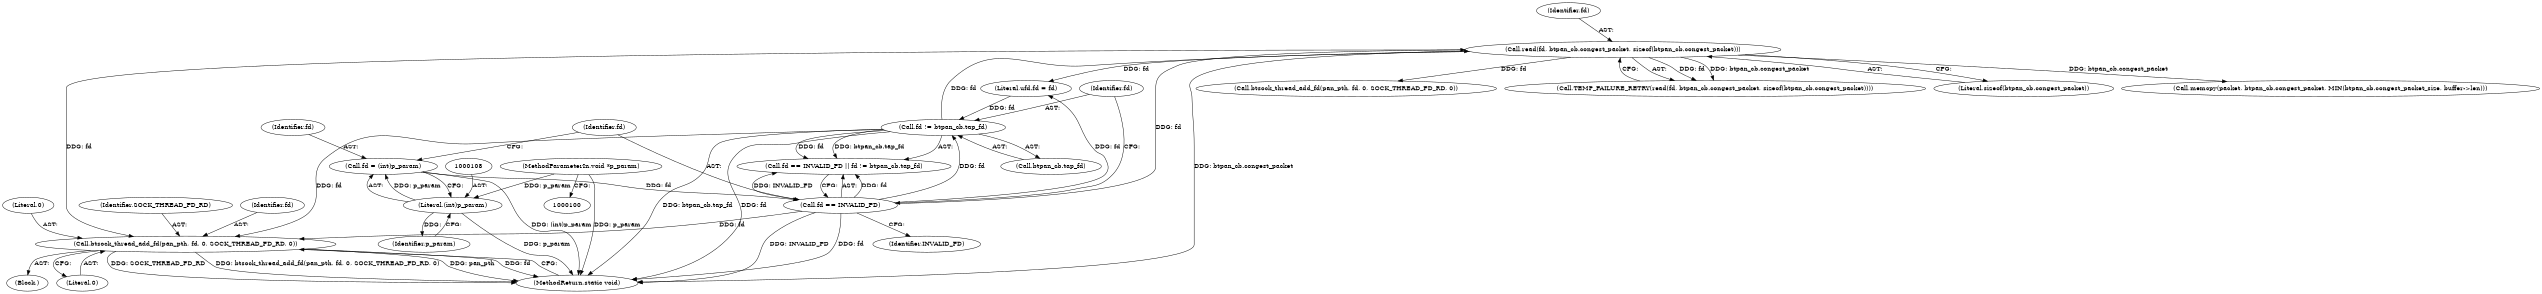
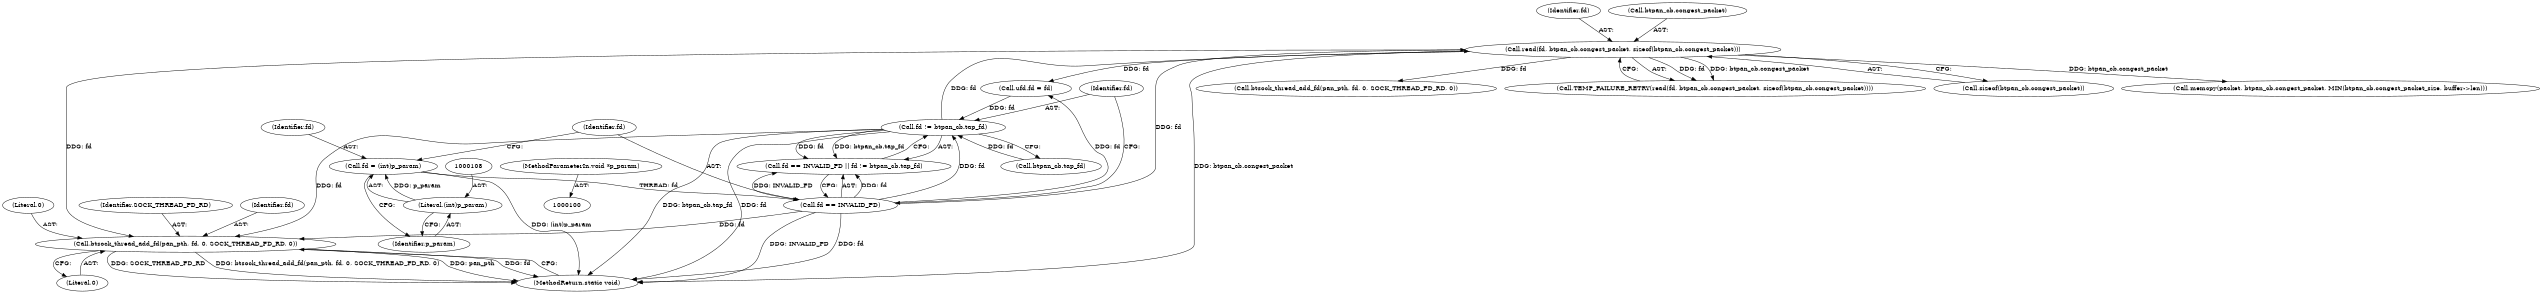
  digraph {
    n1 [label="(Call,btsock_thread_add_fd(pan_pth, fd, 0, SOCK_THREAD_FD_RD, 0))"]
    n2 [label="(MethodReturn,static void)"]
-   n3 [label="(Block,)"]
    n4 [label="(Literal,0)"]
    n5 [label="(Call,read(fd, btpan_cb.congest_packet, sizeof(btpan_cb.congest_packet)))"]
-   n6 [label="(Literal,ufd.fd = fd)"]
+   n6 [label="(Call,ufd.fd = fd)"]
    n7 [label="(Call,btsock_thread_add_fd(pan_pth, fd, 0, SOCK_THREAD_FD_RD, 0))"]
    n8 [label="(Call,TEMP_FAILURE_RETRY(read(fd, btpan_cb.congest_packet, sizeof(btpan_cb.congest_packet))))"]
-   n9 [label="(Literal,sizeof(btpan_cb.congest_packet))"]
+   n9 [label="(Call,sizeof(btpan_cb.congest_packet))"]
    n10 [label="(Call,memcpy(packet, btpan_cb.congest_packet, MIN(btpan_cb.congest_packet_size, buffer->len)))"]
    n11 [label="(Call,fd != btpan_cb.tap_fd)"]
    n12 [label="(Call,fd == INVALID_FD)"]
    n13 [label="(Call,fd == INVALID_FD || fd != btpan_cb.tap_fd)"]
-   n14 [label="(Identifier,INVALID_FD)"]
    n15 [label="(Call,btpan_cb.tap_fd)"]
    n16 [label="(Call,fd = (int)p_param)"]
    n17 [label="(Literal,(int)p_param)"]
    n18 [label="(Identifier,p_param)"]
    n19 [label="(MethodParameterIn,void *p_param)"]
    1000100
    n21 [label="(Identifier,fd)"]
    n22 [label="(Identifier,fd)"]
    n23 [label="(Identifier,fd)"]
    n24 [label="(Identifier,SOCK_THREAD_FD_RD)"]
    n25 [label="(Literal,0)"]
    n26 [label="(Identifier,fd)"]
+   n27 [label="(Call,btpan_cb.congest_packet)"]
    n28 [label="(Identifier,fd)"]
    1000108
    n1 -> n2 [label="DDG: SOCK_THREAD_FD_RD"]
    n1 -> n2 [label="DDG: btsock_thread_add_fd(pan_pth, fd, 0, SOCK_THREAD_FD_RD, 0)"]
    n1 -> n2 [label="DDG: pan_pth"]
    n1 -> n2 [label="DDG: fd"]
-   n1 -> n3 [label="AST: "]
    n1 -> n4 [label="CFG: "]
    n2 -> n1 [label="CFG: "]
    n4 -> n1 [label="AST: "]
    n5 -> n1 [label="DDG: fd"]
    n5 -> n2 [label="DDG: btpan_cb.congest_packet"]
    n5 -> n6 [label="DDG: fd"]
    n5 -> n7 [label="DDG: fd"]
    n5 -> n8 [label="AST: "]
    n5 -> n8 [label="DDG: fd"]
    n5 -> n8 [label="DDG: btpan_cb.congest_packet"]
    n5 -> n9 [label="CFG: "]
    n5 -> n10 [label="DDG: btpan_cb.congest_packet"]
    n6 -> n11 [label="DDG: fd"]
    n8 -> n5 [label="CFG: "]
    n9 -> n5 [label="AST: "]
    n11 -> n1 [label="DDG: fd"]
    n11 -> n2 [label="DDG: btpan_cb.tap_fd"]
    n11 -> n2 [label="DDG: fd"]
    n11 -> n5 [label="DDG: fd"]
    n11 -> n13 [label="AST: "]
    n11 -> n13 [label="DDG: fd"]
    n11 -> n13 [label="DDG: btpan_cb.tap_fd"]
-   n11 -> n15 [label="AST: "]
+   n11 -> n15 [label="CFG: "]
    n12 -> n1 [label="DDG: fd"]
    n12 -> n2 [label="DDG: INVALID_FD"]
    n12 -> n2 [label="DDG: fd"]
    n12 -> n5 [label="DDG: fd"]
    n12 -> n6 [label="DDG: fd"]
    n12 -> n11 [label="DDG: fd"]
    n12 -> n13 [label="AST: "]
    n12 -> n13 [label="DDG: fd"]
    n12 -> n13 [label="DDG: INVALID_FD"]
-   n12 -> n14 [label="CFG: "]
+   n13 -> n11 [label="CFG: "]
    n13 -> n12 [label="CFG: "]
-   n15 -> n11 [label="AST: "]
+   n15 -> n11 [label="DDG: fd"]
    n16 -> n2 [label="DDG: (int)p_param"]
-   n16 -> n12 [label="DDG: fd"]
-   n16 -> n17 [label="CFG: "]
-   n17 -> n2 [label="DDG: p_param"]
+   n16 -> n12 [label="THREAD: fd"]
+   n16 -> n18 [label="CFG: "]
    n17 -> n16 [label="AST: "]
    n17 -> n16 [label="DDG: p_param"]
-   n17 -> n18 [label="DDG: "]
-   n18 -> n17 [label="CFG: "]
-   n19 -> n2 [label="DDG: p_param"]
-   n19 -> n17 [label="DDG: p_param"]
-   n19 -> 1000100 [label="CFG: "]
+   n17 -> n18 [label="CFG: "]
+   n18 -> n17 [label="AST: "]
+   n19 -> 1000100 [label="AST: "]
    n21 -> n5 [label="AST: "]
    n22 -> n12 [label="AST: "]
    n22 -> n16 [label="CFG: "]
    n23 -> n1 [label="AST: "]
    n24 -> n1 [label="AST: "]
    n25 -> n1 [label="AST: "]
    n26 -> n16 [label="AST: "]
+   n27 -> n5 [label="AST: "]
    n28 -> n11 [label="AST: "]
    n28 -> n12 [label="CFG: "]
    1000108 -> n17 [label="AST: "]
  }
